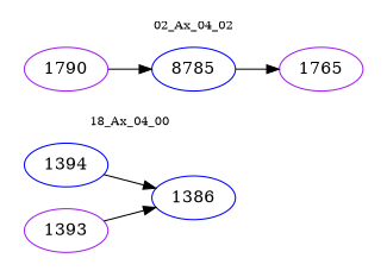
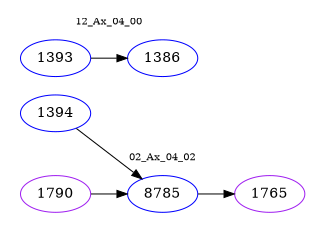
  digraph {
    fontname="DejaVu Serif"
    rankdir=LR
    node [color=blue fontname="DejaVu Serif"]
    edge [color=black fontname="DejaVu Serif"]
    n1 [label=1394]
    n2 [label=1386]
-   n3 [color=purple label=1393]
+   n3 [label=1393]
    n4 [color=purple label=1790]
    n5 [label=8785]
    n6 [color=purple label=1765]
    subgraph cluster_1 {
      color=white
      fontsize=10
-     label="18_Ax_04_00"
+     label="12_Ax_04_00"
      n1
      n2
      n3
    }
    subgraph cluster_2 {
      color=white
      fontsize=10
      label="02_Ax_04_02"
      n4
      n5
      n6
    }
-   n1 -> n2
+   n1 -> n5
    n3 -> n2
    n4 -> n5
    n5 -> n6
  }
